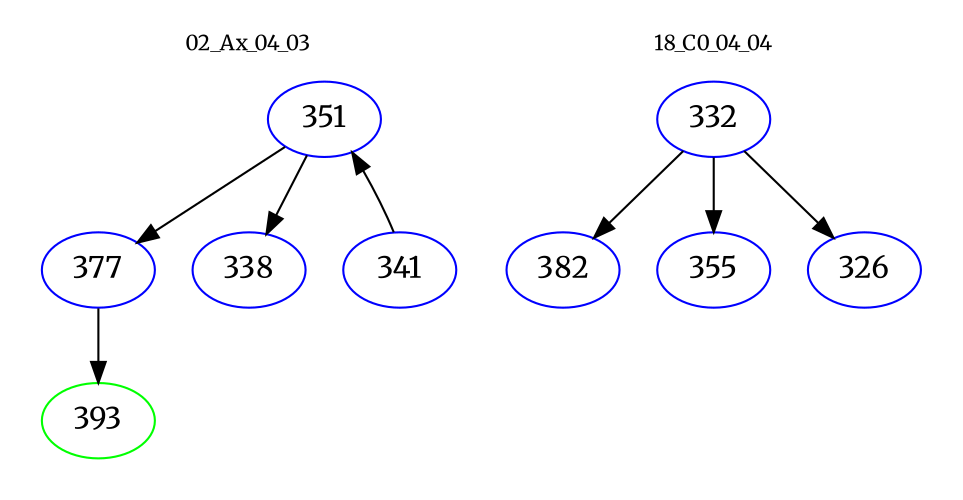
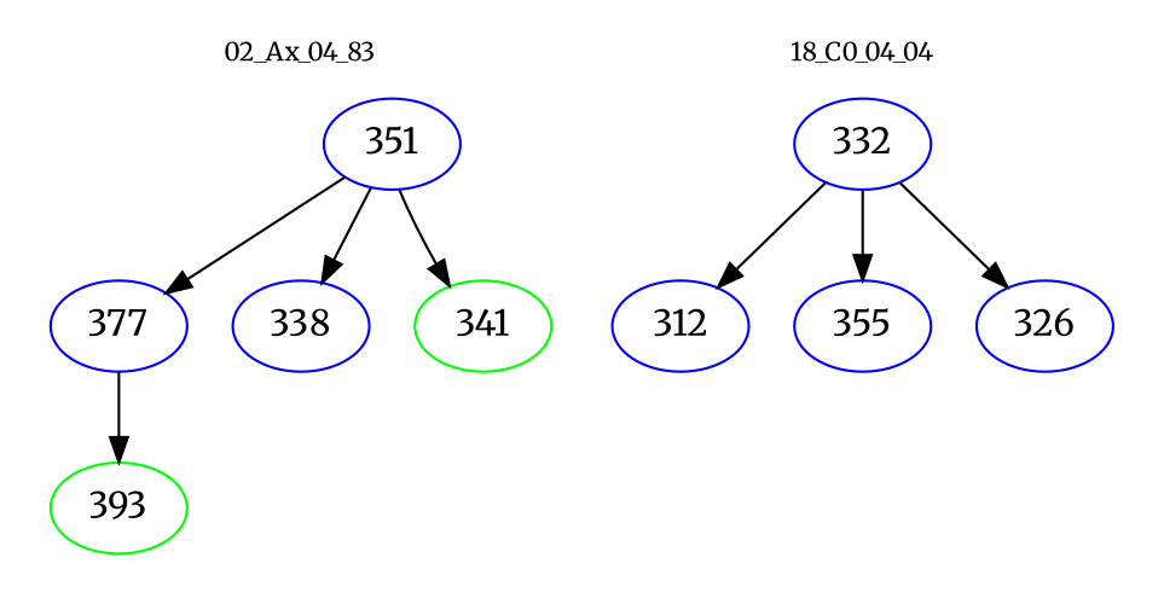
  digraph {
    fontname=Merriweather
    node [color=blue fontname=Merriweather]
    edge [color=black fontname=Merriweather]
    n1 [label=351]
    n2 [label=377]
    n3 [label=338]
-   n4 [label=341]
+   n4 [color=green label=341]
    n5 [color=green label=393]
    n6 [label=332]
-   n7 [label=382]
+   n7 [label=312]
    n8 [label=355]
    n9 [label=326]
    subgraph cluster_1 {
      color=white
      fontsize=10
-     label="02_Ax_04_03"
+     label="02_Ax_04_83"
      n1
      n2
      n3
      n4
      n5
    }
    subgraph cluster_2 {
      color=white
      fontsize=10
      label="18_C0_04_04"
      n6
      n7
      n8
      n9
    }
    n1 -> n2
    n1 -> n3
-   n4 -> n1
+   n1 -> n4
    n2 -> n5
    n6 -> n7
    n6 -> n8
    n6 -> n9
  }
